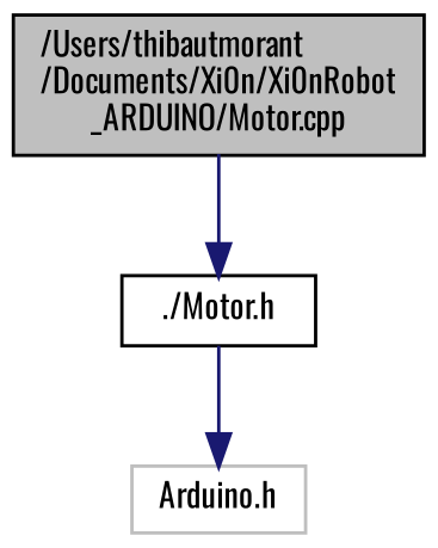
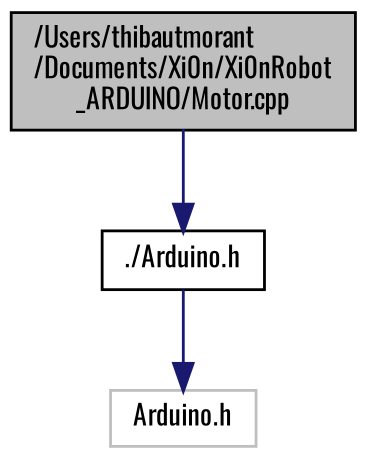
  digraph {
    fontname=Oswald
    node [color=black fillcolor=white fontname=Oswald fontsize=10 shape=record style=filled]
    edge [color=midnightblue fontname=Oswald fontsize=10 labelfontname=Helvetica labelfontsize=10 style=solid]
    n1 [fillcolor=grey75 fontcolor=black height=0.2 label="/Users/thibautmorant\l/Documents/Xi0n/Xi0nRobot\l_ARDUINO/Motor.cpp" width=0.4]
-   n2 [height=0.2 label="./Motor.h" width=0.4]
+   n2 [height=0.2 label="./Arduino.h" width=0.4]
    n3 [color=grey75 height=0.2 label="Arduino.h" width=0.4]
    n1 -> n2
    n2 -> n3
  }
